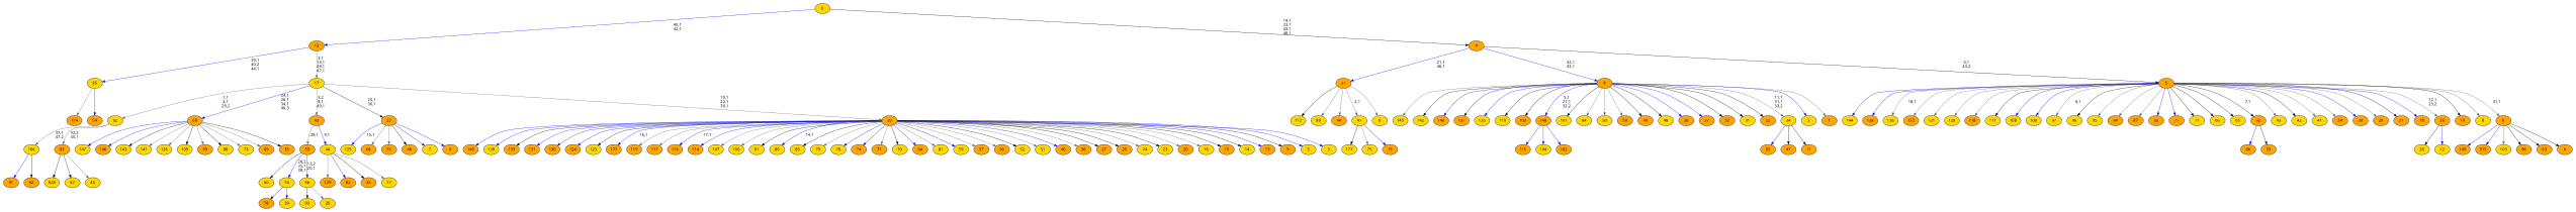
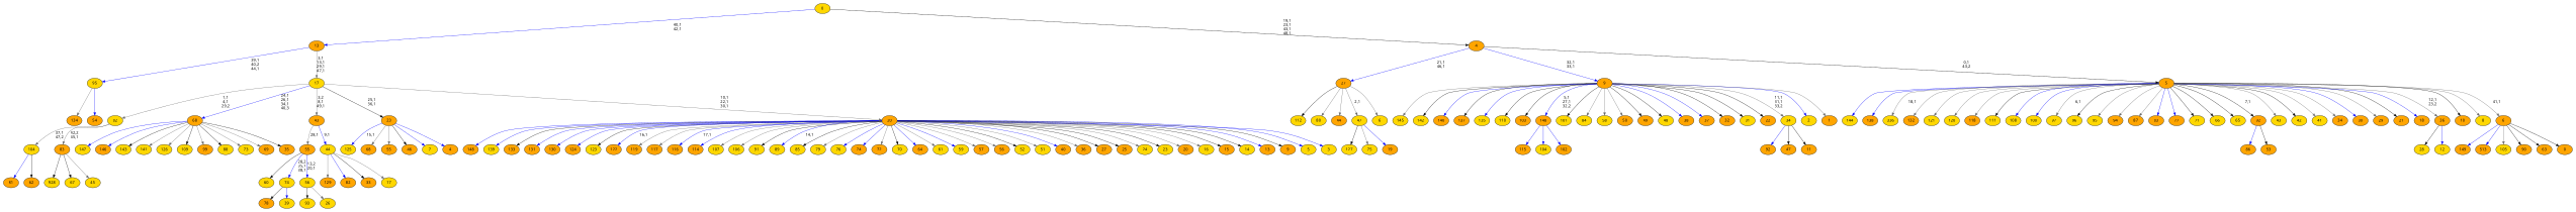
  digraph {
    fontname="Noto Sans"
    node [fillcolor=orange fontname="Noto Sans" style=filled]
    edge [color=gray40 fontname="Noto Sans"]
    n1 [label=149]
    n2 [label=148]
    n3 [fillcolor=gold label=147]
    n4 [label=146]
    n5 [fillcolor=gold label=145]
    n6 [fillcolor=gold label=144]
    n7 [fillcolor=gold label=143]
    n8 [fillcolor=gold label=142]
    n9 [fillcolor=gold label=141]
    n10 [label=140]
    n11 [fillcolor=gold label=139]
    n12 [label=138]
    n13 [label=137]
-   n14 [fillcolor=gold label=136]
+   n14 [fillcolor=gold label=336]
    n15 [fillcolor=gold label=135]
    n16 [label=134]
    n17 [label=133]
    n18 [label=132]
    n19 [label=131]
    n20 [label=130]
    n21 [label=129]
    n22 [fillcolor=gold label=928]
    n23 [fillcolor=gold label=127]
    n24 [fillcolor=gold label=126]
    n25 [fillcolor=gold label=125]
    n26 [label=124]
    n27 [fillcolor=gold label=123]
    n28 [label=122]
    n29 [fillcolor=gold label=121]
    n30 [fillcolor=gold label=120]
    n31 [label=119]
    n32 [label=118]
    n33 [label=117]
    n34 [label=116]
    n35 [label=115]
    n36 [label=114]
    n37 [label=513]
    n38 [fillcolor=gold label=112]
    n39 [fillcolor=gold label=111]
    n40 [fillcolor=gold label=110]
    n41 [fillcolor=gold label=109]
    n42 [fillcolor=gold label=108]
    n43 [fillcolor=gold label=107]
    n44 [fillcolor=gold label=106]
    n45 [fillcolor=gold label=105]
    n46 [fillcolor=gold label=104]
    n47 [label=103]
    n48 [label=102]
    148
    n50 [fillcolor=gold label=101]
    n51 [fillcolor=gold label=100]
    n52 [label=99]
    n53 [fillcolor=gold label=97]
    n54 [fillcolor=gold label=96]
    n55 [fillcolor=gold label=95]
    n56 [label=94]
    n57 [fillcolor=gold label=93]
    n58 [label=92]
    n59 [fillcolor=gold label=91]
    n60 [label=90]
    n61 [fillcolor=gold label=89]
    n62 [fillcolor=gold label=88]
    n63 [label=87]
    n64 [label=86]
    n65 [fillcolor=gold label=85]
    n66 [fillcolor=gold label=84]
    n67 [label=83]
    n68 [label=82]
    n69 [label=81]
    n70 [fillcolor=gold label=80]
    n71 [fillcolor=gold label=79]
    n72 [label=78]
    n73 [label=77]
    n74 [fillcolor=gold label=76]
    n75 [fillcolor=gold label=75]
    n76 [label=74]
    n77 [fillcolor=gold label=73]
    n78 [label=72]
    n79 [fillcolor=gold label=71]
    n80 [fillcolor=gold label=70]
    n81 [label=69]
    n82 [label=68]
    n83 [fillcolor=gold label=67]
    n84 [fillcolor=gold label=66]
    n85 [fillcolor=gold label=65]
    n86 [label=64]
    n87 [label=63]
    n88 [label=62]
    104 [fillcolor=gold]
    n90 [fillcolor=gold label=61]
    n91 [fillcolor=gold label=60]
    n92 [fillcolor=gold label=59]
    n93 [fillcolor=gold label=58]
    n94 [label=57]
    n95 [label=56]
    n96 [label=55]
    n97 [label=54]
    95 [fillcolor=gold]
    n99 [label=53]
    92
    n101 [fillcolor=gold label=52]
    n102 [fillcolor=gold label=51]
    n103 [label=50]
    n104 [label=49]
    n105 [fillcolor=gold label=48]
    n106 [label=47]
    n107 [label=46]
    n108 [fillcolor=gold label=45]
    83
    82 [fillcolor=gold]
    n111 [label=44]
    n112 [fillcolor=gold label=43]
    n113 [fillcolor=gold label=42]
    n114 [fillcolor=gold label=41]
    n115 [label=40]
    n116 [fillcolor=gold label=39]
    74 [fillcolor=gold]
    n118 [label=38]
    n119 [label=37]
    n120 [label=36]
    n121 [label=35]
    68
    n123 [label=34]
    n124 [label=33]
    n125 [label=32]
    n126 [fillcolor=gold label=31]
    n127 [label=30]
    n128 [label=29]
    n129 [fillcolor=gold label=28]
    n130 [label=27]
    n131 [fillcolor=gold label=26]
    56 [fillcolor=gold]
    55
    n134 [label=25]
    n135 [fillcolor=gold label=24]
    n136 [fillcolor=gold label=23]
    n137 [label=22]
    n138 [label=21]
    n139 [label=20]
    n140 [label=19]
    47 [fillcolor=gold]
    n142 [label=18]
    n143 [fillcolor=gold label=17]
    44 [fillcolor=gold]
    43
    n146 [fillcolor=gold label=16]
    n147 [label=15]
    n148 [fillcolor=gold label=14]
    n149 [label=13]
    n150 [fillcolor=gold label=12]
    36
    n152 [label=11]
    34 [fillcolor=gold]
    n154 [label=10]
    n155 [label=9]
    n156 [fillcolor=gold label=8]
    n157 [fillcolor=gold label=7]
    n158 [fillcolor=gold label=6]
    27
    n160 [fillcolor=gold label=5]
    n161 [label=4]
    23
    n163 [fillcolor=gold label=3]
    20
    17 [fillcolor=gold]
    13
    n167 [fillcolor=gold label=2]
    n168 [label=1]
    9
    n170 [label=0]
    6
    5
    4
    0 [fillcolor=gold]
    148 -> n35 [color=blue]
    148 -> n46 [color=blue]
    148 -> n48 [color=blue]
    104 -> n69 [color=blue]
    104 -> n88 [color=black]
    95 -> n16
    95 -> n97 [color=blue]
    92 -> n64 [color=blue]
    92 -> n99 [color=black]
    83 -> n22 [color=black]
    83 -> n83 [color=black]
    83 -> n108
    82 -> 104 [label="37,1\n47,2"]
    82 -> 83 [label="42,2\n45,1"]
    74 -> n72 [color=black]
    74 -> n116 [color=blue]
    68 -> n3 [color=blue]
    68 -> n4 [color=blue]
    68 -> n7 [color=black]
    68 -> n9
    68 -> n24
    68 -> n41 [color=black]
    68 -> n52
    68 -> n62 [color=black]
    68 -> n77
    68 -> n81
    68 -> n121 [color=black]
    56 -> n57 [color=black]
    56 -> n131
    55 -> n91 [color=black]
    55 -> 74 [color=blue label="28,2\n35,1\n38,1"]
    55 -> 56 [color=blue label="13,2\n20,1"]
    47 -> n23 [color=black]
    47 -> n75
    47 -> n140 [color=blue]
    44 -> n21
    44 -> n68 [color=blue]
    44 -> n124 [color=black]
    44 -> n143
    43 -> 55 [label="28,1"]
    43 -> 44 [color=blue label="9,1"]
    36 -> n129 [color=black]
    36 -> n150 [color=blue]
    34 -> n58 [color=blue]
    34 -> n106 [color=black]
    34 -> n152 [color=black]
    27 -> n38 [color=black]
    27 -> n70
    27 -> n111
    27 -> 47 [label="2,1"]
    27 -> n158
    23 -> n25 [color=blue label="15,1"]
    23 -> n82
    23 -> n96
    23 -> n107 [color=black]
    23 -> n157 [color=blue]
    23 -> n161 [color=blue]
    20 -> n2 [color=blue]
    20 -> n11 [color=blue]
    20 -> n17 [color=black]
    20 -> n19 [color=blue]
    20 -> n20 [color=blue]
    20 -> n26 [color=blue]
    20 -> n27 [color=black]
    20 -> n28 [color=blue label="16,1"]
    20 -> n31
    20 -> n33
    20 -> n34 [color=blue label="17,1"]
    20 -> n36 [color=blue]
    20 -> n43
    20 -> n44
    20 -> n59 [color=black]
    20 -> n61 [color=blue label="14,1"]
    20 -> n65 [color=black]
    20 -> n71
    20 -> n74 [color=blue]
    20 -> n76 [color=blue]
    20 -> n78
    20 -> n80 [color=black]
    20 -> n86 [color=blue]
    20 -> n90
    20 -> n92 [color=blue]
    20 -> n94
    20 -> n95
    20 -> n101 [color=black]
    20 -> n102
    20 -> n115 [color=blue]
    20 -> n120
    20 -> n130 [color=black]
    20 -> n134 [color=black]
    20 -> n135
    20 -> n136 [color=black]
    20 -> n139
    20 -> n146
    20 -> n147 [color=black]
    20 -> n148 [color=black]
    20 -> n149 [color=blue]
    20 -> n155 [color=black]
    20 -> n160 [color=blue]
    20 -> n163 [color=blue]
    17 -> 82 [label="1,1\n4,1\n29,2"]
    17 -> 68 [color=blue label="24,1\n26,1\n34,1\n40,3"]
    17 -> 43 [label="3,2\n8,1\n49,1"]
    17 -> 23 [color=black label="25,1\n36,1"]
    17 -> 20 [label="10,1\n22,1\n30,1"]
    13 -> 95 [color=blue label="39,1\n40,2\n44,1"]
    13 -> 17 [label="3,1\n13,1\n29,1\n47,1"]
    9 -> n5
    9 -> n8 [color=black]
    9 -> n10 [color=blue]
    9 -> n13 [color=black]
    9 -> n15 [color=blue]
    9 -> n40 [color=black]
    9 -> n47 [color=black]
    9 -> 148 [color=blue label="5,1\n27,1\n32,2"]
    9 -> n50 [color=black]
    9 -> n66
    9 -> n93
    9 -> n103
    9 -> n104 [color=black]
    9 -> n105 [color=black]
    9 -> n118 [color=blue]
    9 -> n119 [color=blue]
    9 -> n125 [color=black]
    9 -> n126 [color=black]
    9 -> n137 [color=black]
    9 -> 34 [label="11,1\n31,1\n33,2"]
    9 -> n167 [color=blue]
    9 -> n168
    6 -> n1 [color=blue]
    6 -> n37 [color=blue]
    6 -> n45
    6 -> n60 [color=black]
    6 -> n87 [color=black]
    6 -> n170 [color=black]
    5 -> n6 [color=blue]
    5 -> n12 [color=blue]
    5 -> n14 [label="18,1"]
    5 -> n18
    5 -> n29
    5 -> n30
    5 -> n32
    5 -> n39 [color=black]
    5 -> n42 [color=blue]
    5 -> n51 [color=blue]
    5 -> n53 [label="6,1"]
    5 -> n54 [color=black]
    5 -> n55
    5 -> n56
    5 -> n63
    5 -> n67 [color=blue]
    5 -> n73 [color=blue]
    5 -> n79 [color=black]
    5 -> n84 [color=black]
    5 -> n85 [color=black]
    5 -> 92 [color=black label="7,1"]
    5 -> n112
    5 -> n113 [color=black]
    5 -> n114
    5 -> n123
    5 -> n127 [color=blue]
    5 -> n128
    5 -> n138 [color=black]
    5 -> n142 [color=blue]
    5 -> 36 [label="12,1\n23,2"]
    5 -> n154 [color=black]
    5 -> n156
    5 -> 6 [label="41,1"]
    4 -> 27 [color=blue label="21,1\n46,1"]
    4 -> 9 [color=blue label="32,1\n33,1"]
    4 -> 5 [color=black label="0,1\n43,2"]
    0 -> 13 [color=blue label="40,1\n42,1"]
    0 -> 4 [color=black label="19,1\n23,1\n43,1\n48,1"]
  }
